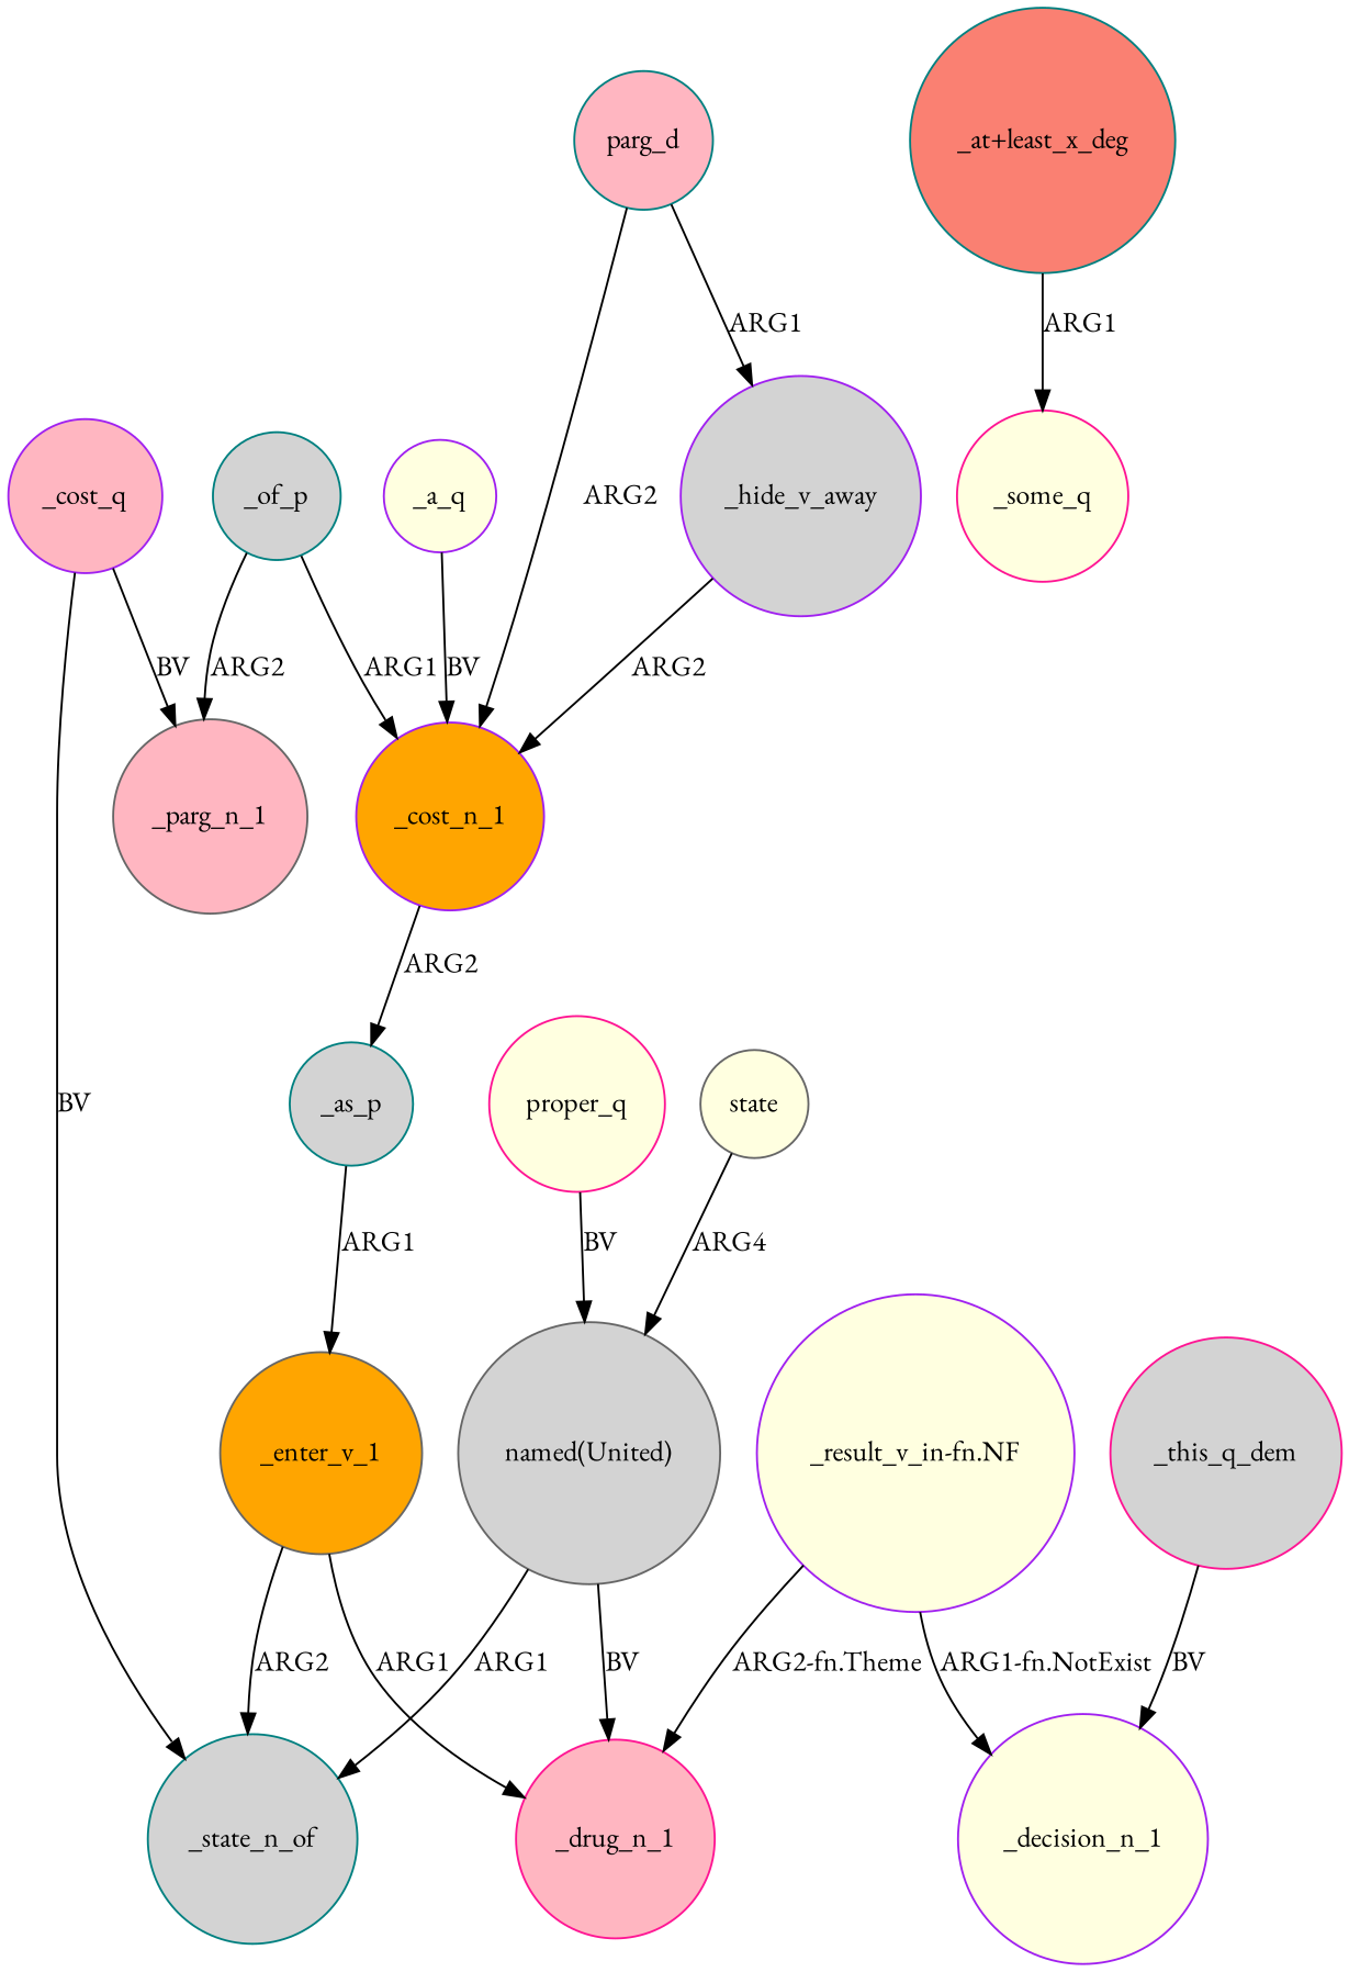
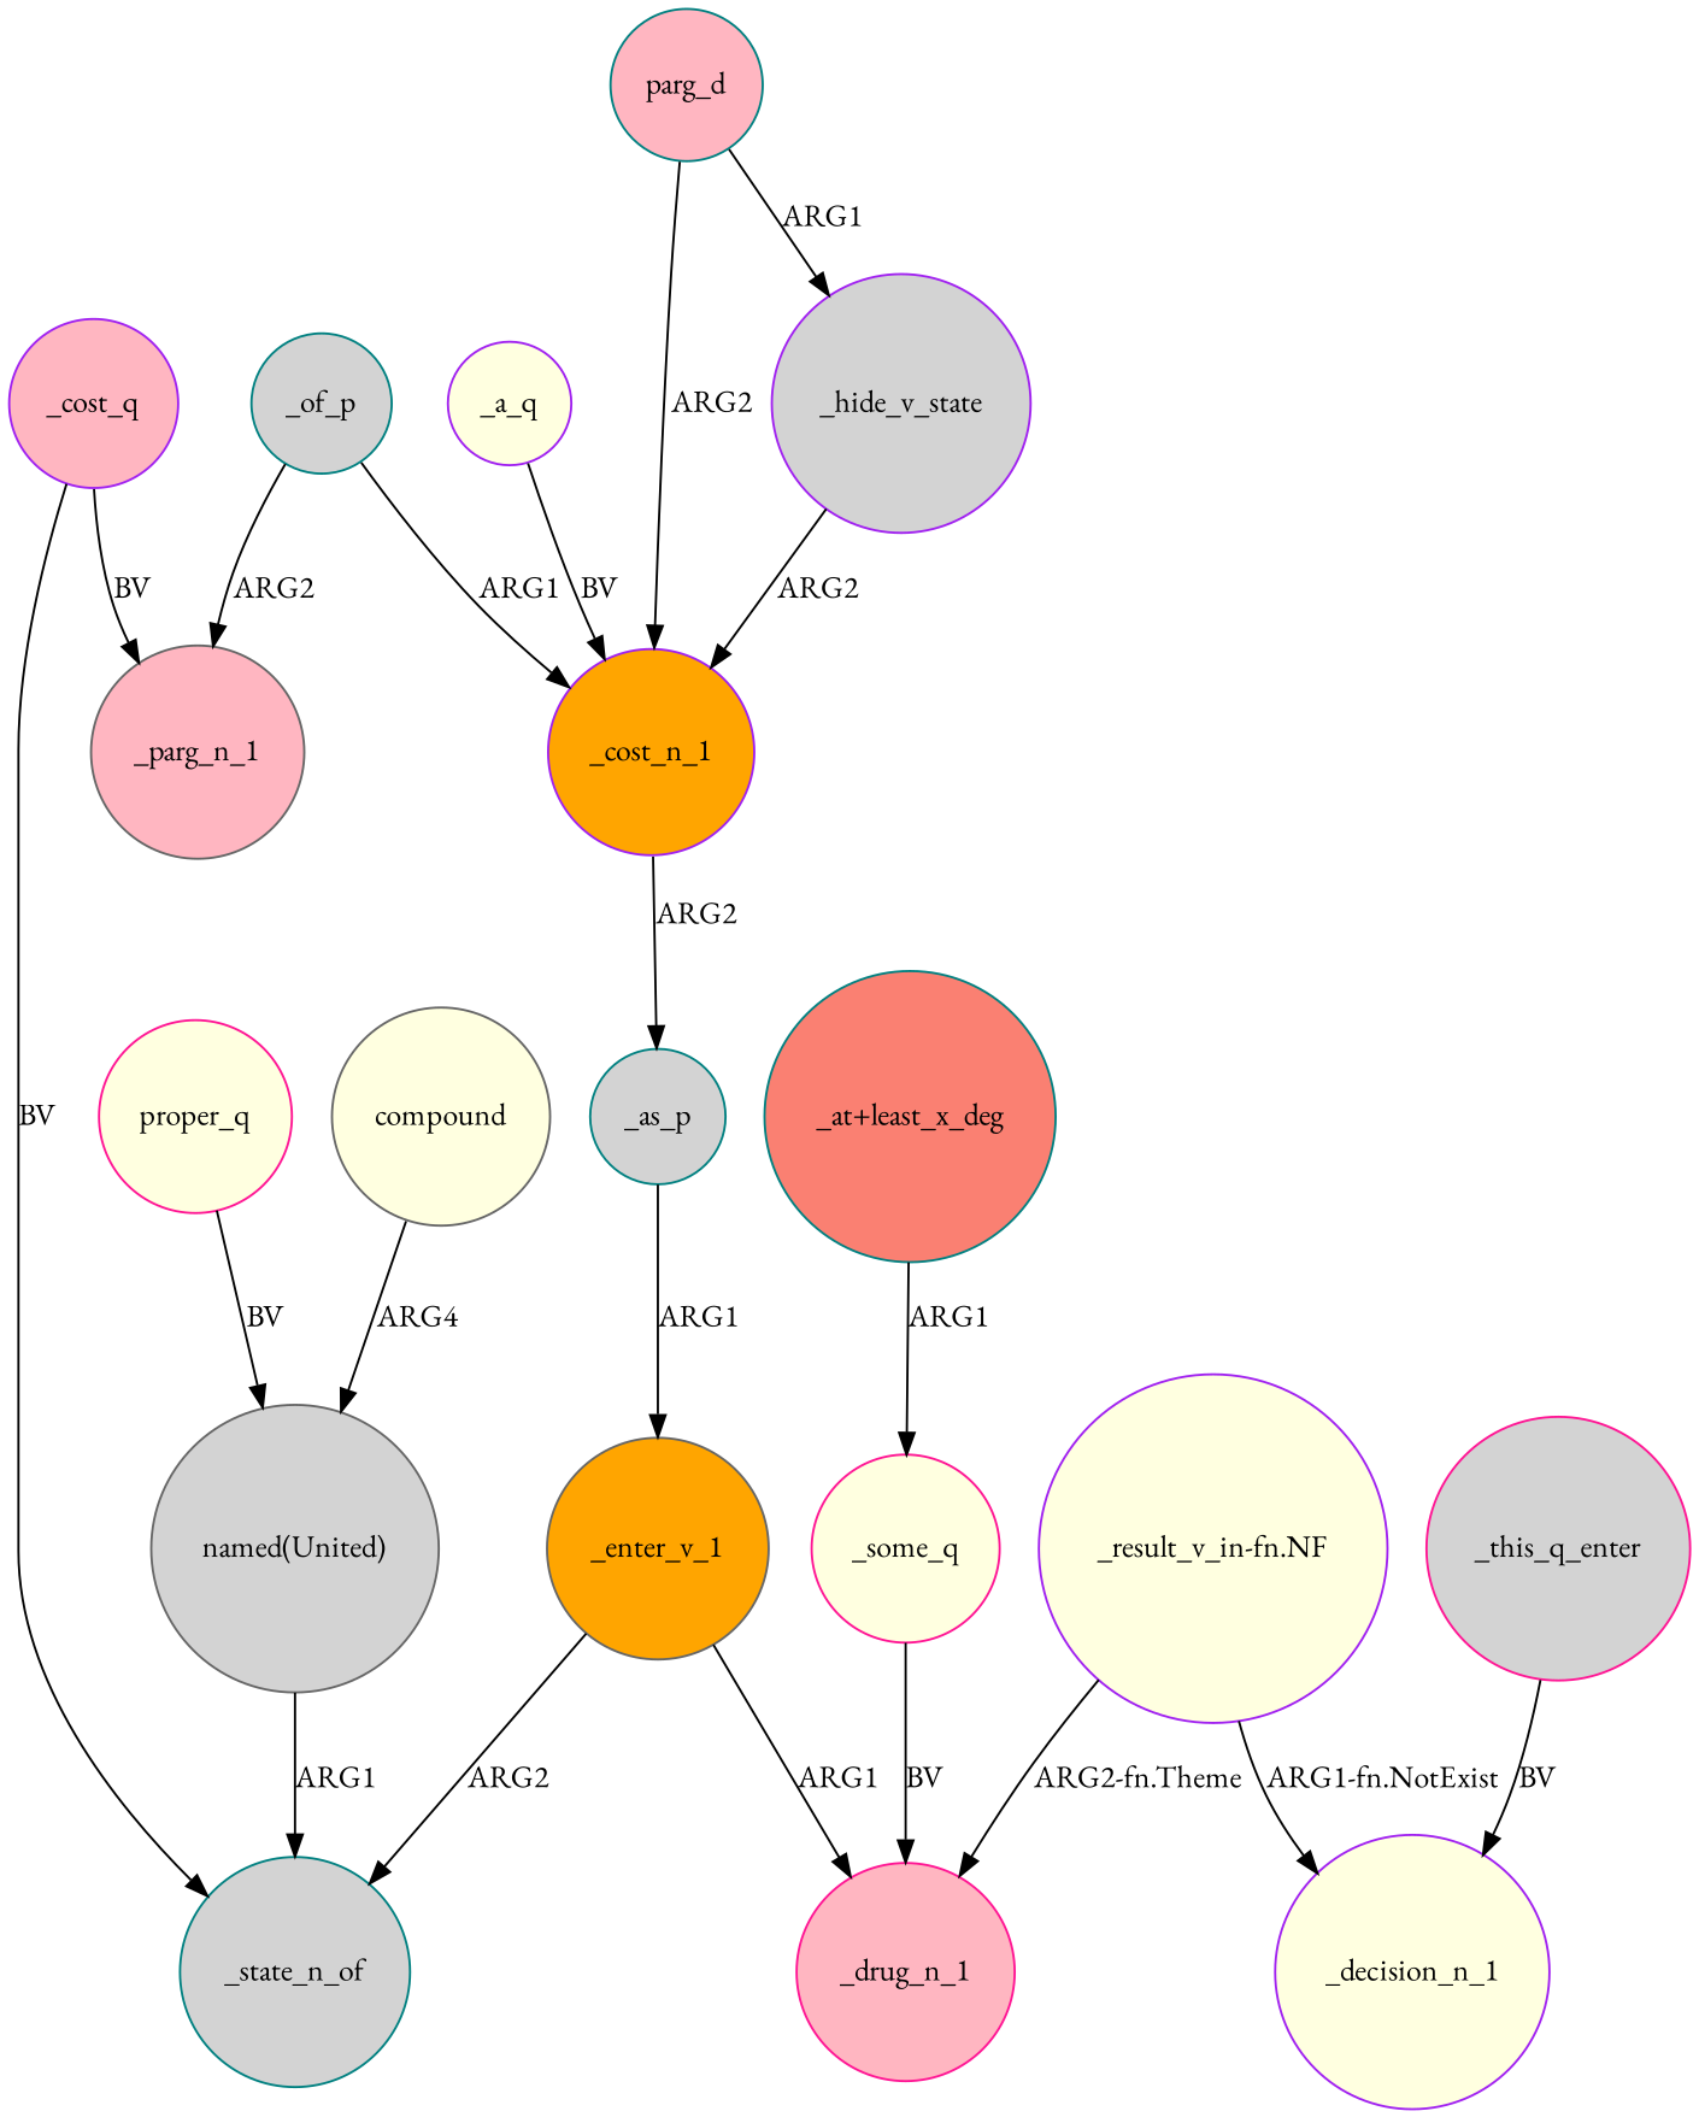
  digraph {
    fontname="EB Garamond"
    node [color=purple fillcolor=lightgrey fontname="EB Garamond" shape=circle style=filled]
    edge [fontname="EB Garamond"]
    _as_p [color=teal]
    _enter_v_1 [color=gray40 fillcolor=orange]
    _state_n_of [color=teal]
    _drug_n_1 [color=deeppink fillcolor=lightpink]
    _cost_n_1 [fillcolor=orange]
    "_result_v_in-fn.NF" [fillcolor=lightyellow]
    _decision_n_1 [fillcolor=lightyellow]
    n8 [fillcolor=lightpink label=_cost_q]
    n9 [color=gray40 fillcolor=lightpink label=_parg_n_1]
    _some_q [color=deeppink fillcolor=lightyellow]
    parg_d [color=teal fillcolor=lightpink]
-   _hide_v_away
-   _this_q_dem [color=deeppink]
+   _hide_v_away [label=_hide_v_state]
+   _this_q_dem [color=deeppink label=_this_q_enter]
    _of_p [color=teal]
    "_at+least_x_deg" [color=teal fillcolor=salmon]
    proper_q [color=deeppink fillcolor=lightyellow]
    "named(United)" [color=gray40]
-   compound [color=gray40 fillcolor=lightyellow label=state]
+   compound [color=gray40 fillcolor=lightyellow]
    _a_q [fillcolor=lightyellow]
    _as_p -> _enter_v_1 [label=ARG1]
    _enter_v_1 -> _state_n_of [label=ARG2]
    _enter_v_1 -> _drug_n_1 [label=ARG1]
    _cost_n_1 -> _as_p [label=ARG2]
    "_result_v_in-fn.NF" -> _drug_n_1 [label="ARG2-fn.Theme"]
    "_result_v_in-fn.NF" -> _decision_n_1 [label="ARG1-fn.NotExist"]
    n8 -> _state_n_of [label=BV]
    n8 -> n9 [label=BV]
-   "named(United)" -> _drug_n_1 [label=BV]
+   _some_q -> _drug_n_1 [label=BV]
    parg_d -> _cost_n_1 [label=ARG2]
    parg_d -> _hide_v_away [label=ARG1]
    _hide_v_away -> _cost_n_1 [label=ARG2]
    _this_q_dem -> _decision_n_1 [label=BV]
    _of_p -> _cost_n_1 [label=ARG1]
    _of_p -> n9 [label=ARG2]
    "_at+least_x_deg" -> _some_q [label=ARG1]
    proper_q -> "named(United)" [label=BV]
    "named(United)" -> _state_n_of [label=ARG1]
    compound -> "named(United)" [label=ARG4]
    _a_q -> _cost_n_1 [label=BV]
  }
